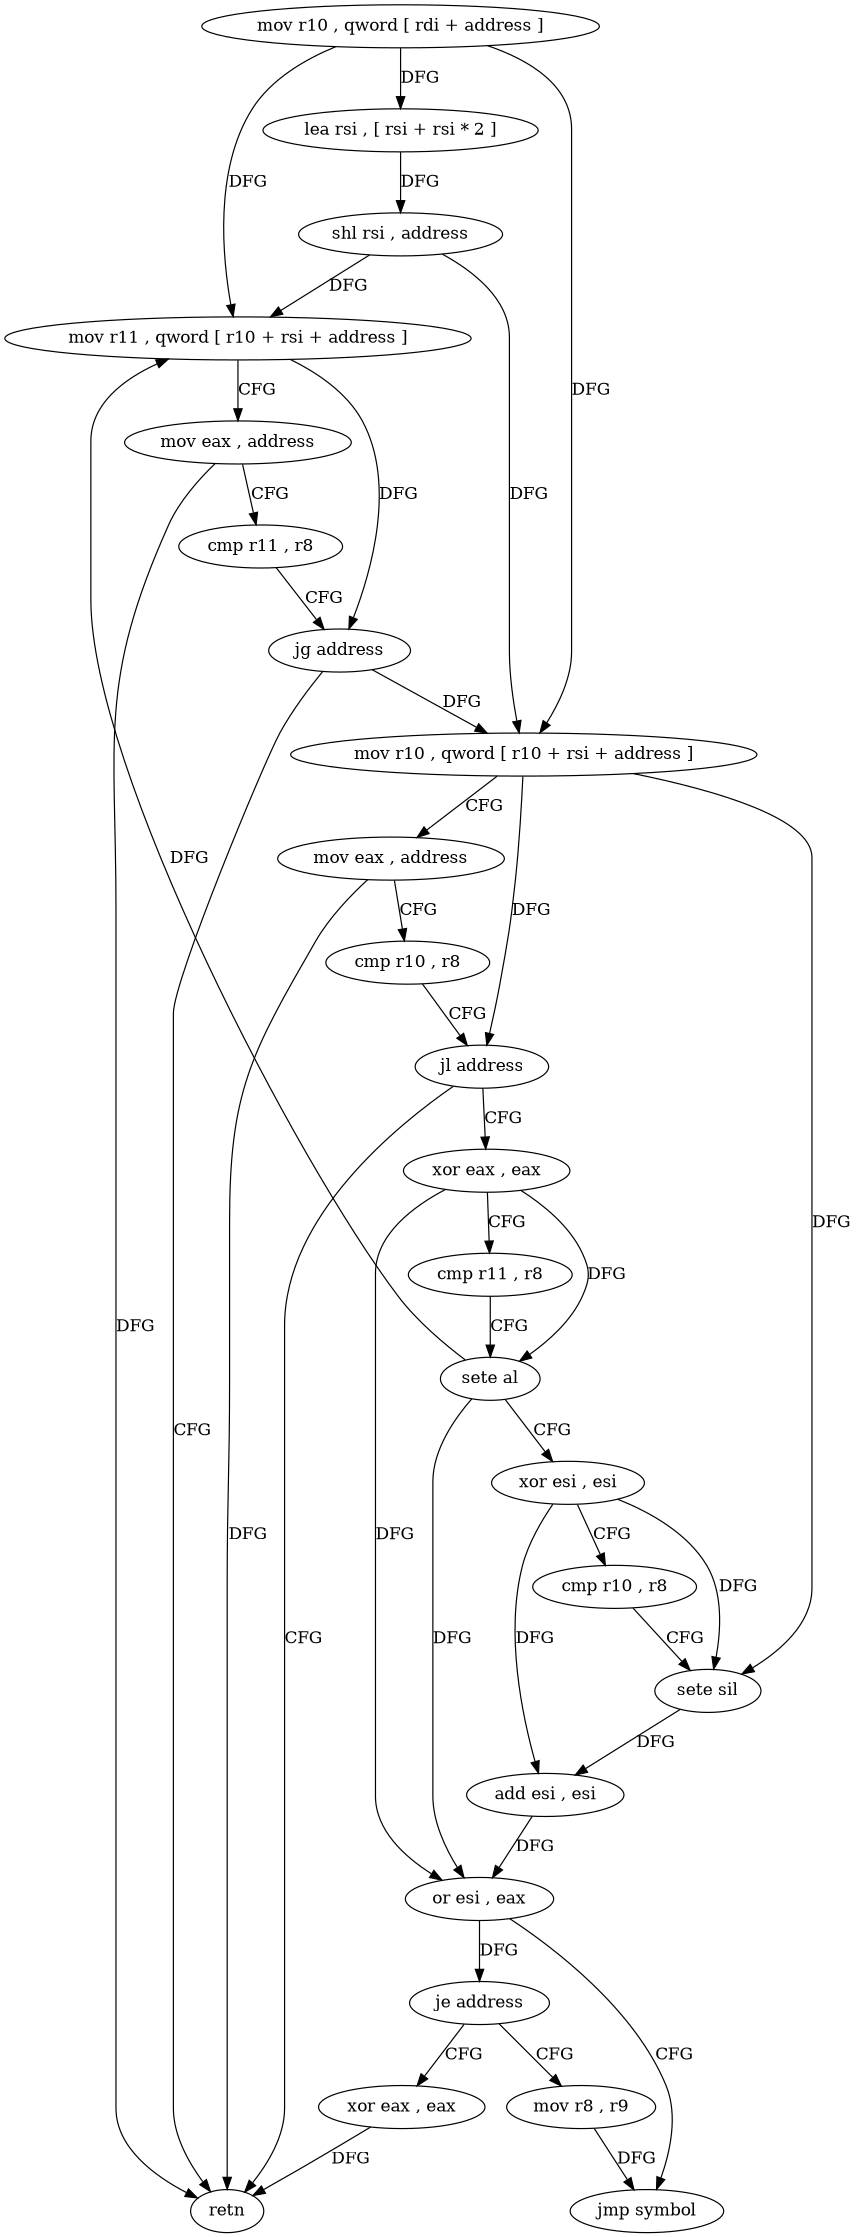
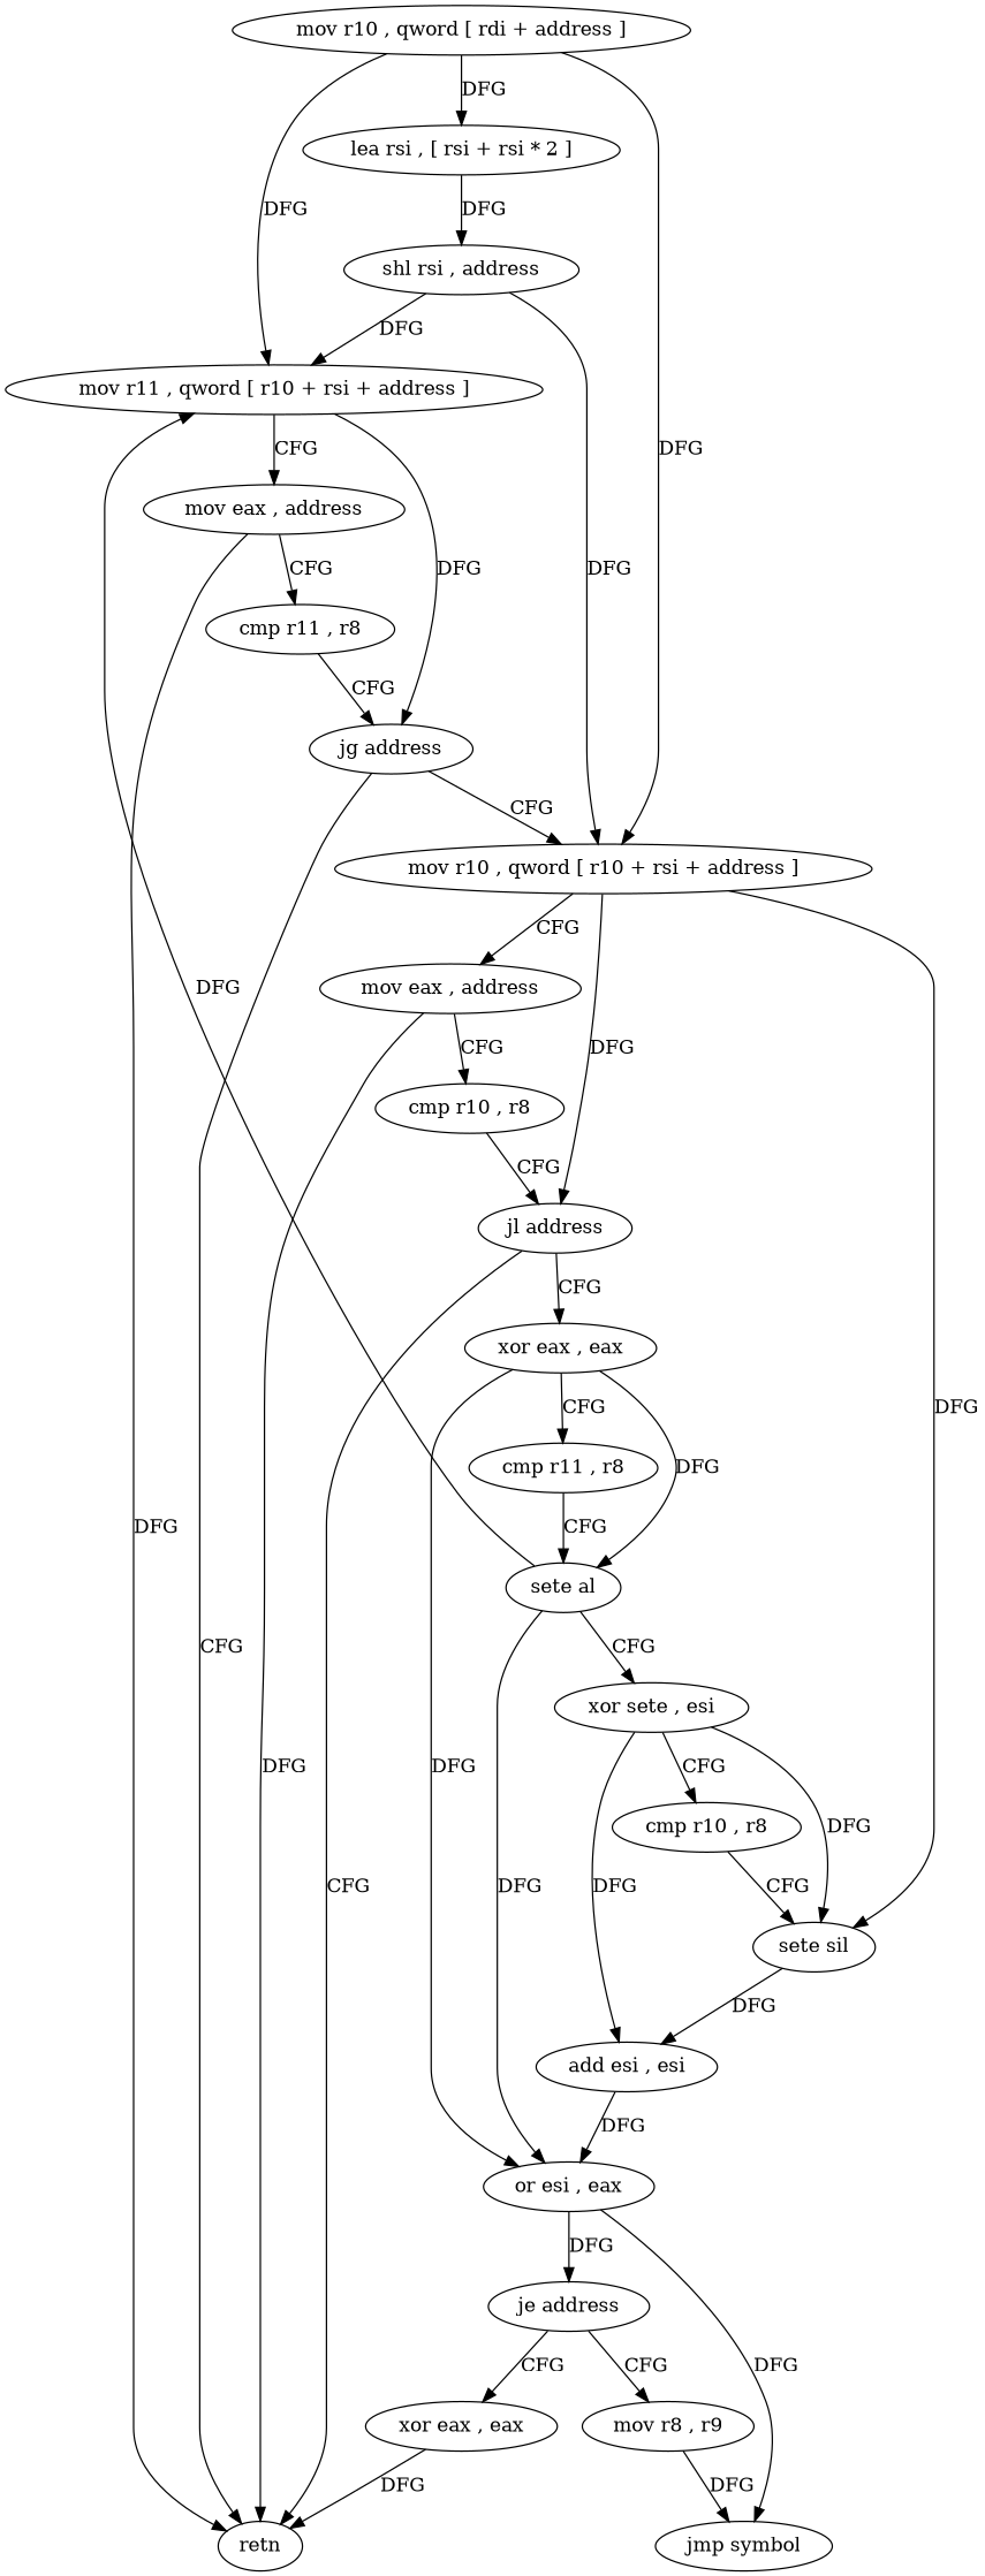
  digraph {
    n1 [label="mov r10 , qword [ rdi + address ]"]
    n2 [label="lea rsi , [ rsi + rsi * 2 ]"]
    n3 [label="mov r11 , qword [ r10 + rsi + address ]"]
    n4 [label="mov r10 , qword [ r10 + rsi + address ]"]
    n5 [label="shl rsi , address"]
    n6 [label="mov eax , address"]
    n7 [label="jg address"]
    n8 [label="mov eax , address"]
    n9 [label="jl address"]
    n10 [label="sete sil"]
    n11 [label="cmp r11 , r8"]
    n12 [label=retn]
    n13 [label="sete al"]
    n14 [label="or esi , eax"]
-   n15 [label="xor esi , esi"]
+   n15 [label="xor sete , esi"]
    n16 [label="cmp r10 , r8"]
    n17 [label="xor eax , eax"]
    n18 [label="add esi , esi"]
    n19 [label="cmp r11 , r8"]
    n20 [label="je address"]
    n21 [label="jmp symbol"]
    n22 [label="cmp r10 , r8"]
    n23 [label="xor eax , eax"]
    n24 [label="mov r8 , r9"]
    n1 -> n2 [label=DFG]
    n1 -> n3 [label=DFG]
    n1 -> n4 [label=DFG]
    n2 -> n5 [label=DFG]
    n3 -> n6 [label=CFG]
    n3 -> n7 [label=DFG]
    n4 -> n8 [label=CFG]
    n4 -> n9 [label=DFG]
    n4 -> n10 [label=DFG]
    n5 -> n3 [label=DFG]
    n5 -> n4 [label=DFG]
    n6 -> n11 [label=CFG]
    n6 -> n12 [label=DFG]
-   n7 -> n4 [label=DFG]
+   n7 -> n4 [label=CFG]
    n7 -> n12 [label=CFG]
    n8 -> n12 [label=DFG]
    n8 -> n16 [label=CFG]
    n9 -> n12 [label=CFG]
    n9 -> n17 [label=CFG]
    n10 -> n18 [label=DFG]
    n11 -> n7 [label=CFG]
    n13 -> n3 [label=DFG]
    n13 -> n14 [label=DFG]
    n13 -> n15 [label=CFG]
    n14 -> n20 [label=DFG]
-   n14 -> n21 [label=CFG]
+   n14 -> n21 [label=DFG]
    n15 -> n10 [label=DFG]
    n15 -> n18 [label=DFG]
    n15 -> n22 [label=CFG]
    n16 -> n9 [label=CFG]
    n17 -> n13 [label=DFG]
    n17 -> n14 [label=DFG]
    n17 -> n19 [label=CFG]
    n18 -> n14 [label=DFG]
    n19 -> n13 [label=CFG]
    n20 -> n23 [label=CFG]
    n20 -> n24 [label=CFG]
    n22 -> n10 [label=CFG]
    n23 -> n12 [label=DFG]
    n24 -> n21 [label=DFG]
  }
